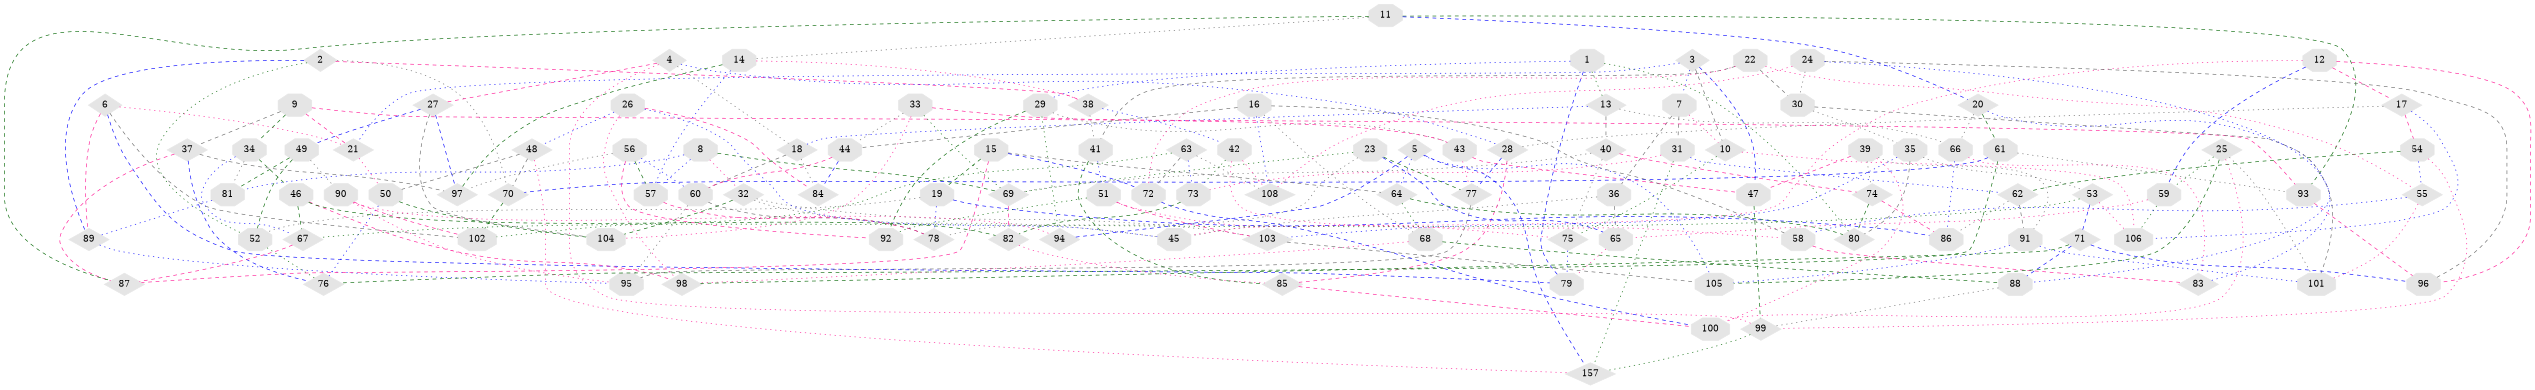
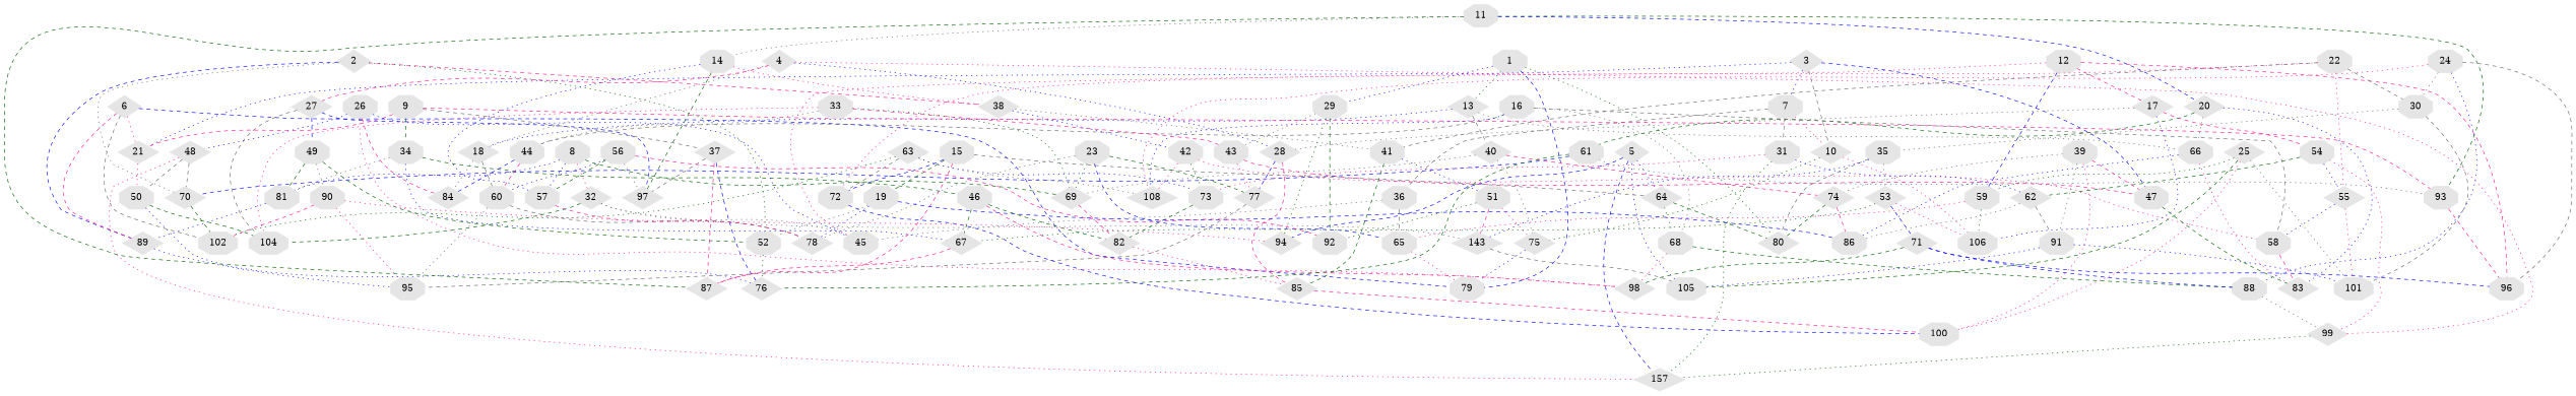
  graph {
    node [color=gray90 shape=octagon style=filled]
    edge [color=deeppink style=dotted]
    13 [shape=diamond]
    1
    29
    79
    80 [shape=diamond]
    18 [shape=diamond]
    40 [shape=diamond]
    66
    94 [shape=diamond]
    43
    92
    2 [shape=diamond]
    38 [shape=diamond]
    52
    70 [shape=diamond]
    89 [shape=diamond]
    41
    42
    76 [shape=diamond]
    102
    95
    3 [shape=diamond]
    7
    10 [shape=diamond]
    21 [shape=diamond]
    47
    31
    36
    75 [shape=diamond]
    106
    50
    83 [shape=diamond]
    4 [shape=diamond]
    27 [shape=diamond]
    28 [shape=diamond]
    99 [shape=diamond]
    60
    84 [shape=diamond]
    97 [shape=diamond]
    49
    104
    77 [shape=diamond]
    85 [shape=diamond]
    n44 [label=157 shape=diamond]
    5 [shape=diamond]
    64 [shape=diamond]
    105
    68
    6 [shape=diamond]
    62 [shape=diamond]
    73
    45
    65
    32 [shape=diamond]
    8
    57
    81
    69 [shape=diamond]
-   103 [shape=diamond]
+   103 [shape=diamond label=143]
    78 [shape=diamond]
    9
    34
    37 [shape=diamond]
    93
    46
    67 [shape=diamond]
    87 [shape=diamond]
    96
    11
    14
    20 [shape=diamond]
    61
    17 [shape=diamond]
    12
    59
    54
    74 [shape=diamond]
    86
    15
    19
    72
    100
    16
    44
    58
    108 [shape=diamond]
    88
    98 [shape=diamond]
    55 [shape=diamond]
    22
    30
    101
    35
    51
    23
    82 [shape=diamond]
    24
    25 [shape=diamond]
    26
    48 [shape=diamond]
    90
    53 [shape=diamond]
    91
    33
    71 [shape=diamond]
    39
    56
    63 [shape=diamond]
    13 -- 18 [color=blue]
    13 -- 40 [color=gray40 style=dashed]
    13 -- 66 [color=gray40]
    1 -- 13 [color=darkgreen]
    1 -- 29 [color=blue]
    1 -- 79 [color=blue style=dashed]
    1 -- 80 [color=darkgreen]
    29 -- 94 [color=darkgreen]
    29 -- 43 [color=gray40]
    29 -- 92 [color=darkgreen style=dashed]
    18 -- 60 [color=gray40 style=dashed]
    18 -- 84 [color=gray40]
    40 -- 75 [color=gray40]
    40 -- 69 [color=gray40]
    40 -- 74 [style=dashed]
    66 -- 83
    66 -- 86 [color=blue]
    43 -- 47 [style=dashed]
    43 -- 77
    2 -- 38 [style=dashed]
    2 -- 52 [color=darkgreen]
    2 -- 70 [color=gray40]
    2 -- 89 [color=blue style=dashed]
    38 -- 41 [color=gray40]
    38 -- 42 [color=blue]
    52 -- 76 [color=darkgreen]
    70 -- 102 [color=darkgreen style=dashed]
    89 -- 95 [color=blue]
    41 -- 85 [color=darkgreen style=dashed]
    41 -- 51 [color=blue]
    42 -- 73 [color=darkgreen]
    42 -- 58
    42 -- 108
    3 -- 7 [color=blue]
    3 -- 10 [color=gray40 style=dashed]
    3 -- 21 [color=blue]
    3 -- 47 [color=blue style=dashed]
    7 -- 10
    7 -- 31 [color=gray40 style=dashed]
    7 -- 36 [color=gray40 style=dashed]
    10 -- 75 [color=darkgreen]
    10 -- 106
    21 -- 50
-   47 -- 99 [color=darkgreen style=dashed]
+   47 -- 83 [color=darkgreen style=dashed]
    31 -- n44 [color=darkgreen]
    31 -- 62 [color=blue]
    31 -- 73
    36 -- 45 [color=gray40]
    36 -- 65 [color=gray40 style=dashed]
    75 -- 79 [color=blue]
    50 -- 76 [color=blue]
    50 -- 104 [color=darkgreen style=dashed]
    4 -- 18 [color=gray40]
    4 -- 27 [style=dashed]
    4 -- 28 [color=blue]
    4 -- 99
    27 -- 97 [color=blue style=dashed]
    27 -- 49 [color=blue style=dashed]
    27 -- 104 [color=gray40 style=dashed]
    28 -- 77 [color=blue style=dashed]
    28 -- 85 [style=dashed]
    99 -- n44 [color=darkgreen]
    60 -- 95 [color=gray40]
    60 -- 78 [color=gray40 style=dashed]
    49 -- 52 [color=darkgreen style=dashed]
    49 -- 81 [color=darkgreen style=dashed]
    49 -- 90 [color=gray40]
    77 -- 95 [color=gray40 style=dashed]
    85 -- 100 [style=dashed]
    5 -- 94 [color=blue style=dashed]
    5 -- n44 [color=blue style=dashed]
    5 -- 64 [color=blue]
    5 -- 105 [color=blue]
    64 -- 80 [color=darkgreen style=dashed]
    64 -- 68 [color=darkgreen]
    68 -- 88 [color=darkgreen style=dashed]
    68 -- 98
    6 -- 79 [color=blue style=dashed]
    6 -- 89 [style=dashed]
    6 -- 102 [color=gray40 style=dashed]
    6 -- 21
    62 -- 86 [color=gray40]
    62 -- 91 [color=gray40 style=dashed]
    73 -- 82 [color=darkgreen style=dashed]
    65 -- 79
    32 -- 104 [color=darkgreen style=dashed]
    32 -- 45 [color=gray40]
    32 -- 103 [color=gray40]
    8 -- 32
    8 -- 57 [color=blue]
    8 -- 81 [color=blue]
    8 -- 69 [color=darkgreen style=dashed]
    57 -- 78 [style=dashed]
    81 -- 89 [color=blue]
    69 -- 82 [style=dashed]
    103 -- 105 [color=gray40 style=dashed]
    9 -- 21 [style=dashed]
    9 -- 34 [color=darkgreen style=dashed]
    9 -- 37 [color=gray40 style=dashed]
    9 -- 93 [style=dashed]
    34 -- 81 [color=gray40]
    34 -- 46 [color=darkgreen style=dashed]
    34 -- 67 [color=blue]
    37 -- 76 [color=blue style=dashed]
    37 -- 97 [color=gray40 style=dashed]
    37 -- 87 [style=dashed]
    93 -- 96 [style=dashed]
    46 -- 67 [color=darkgreen style=dashed]
    46 -- 98 [style=dashed]
    46 -- 82 [color=darkgreen style=dashed]
    67 -- 87 [style=dashed]
    11 -- 93 [color=darkgreen style=dashed]
    11 -- 87 [color=darkgreen style=dashed]
    11 -- 14 [color=gray40]
    11 -- 20 [color=blue style=dashed]
    14 -- 38
    14 -- 97 [color=darkgreen style=dashed]
    14 -- 57 [color=blue]
    20 -- 66 [color=gray40]
    20 -- 83 [color=blue]
    20 -- 61 [color=darkgreen style=dashed]
    61 -- 70 [color=blue style=dashed]
    61 -- 76 [color=darkgreen style=dashed]
    61 -- 93 [color=gray40]
    17 -- 106 [color=blue]
    17 -- 28 [color=gray40]
    17 -- 54 [style=dashed]
    12 -- 45
    12 -- 96 [style=dashed]
    12 -- 17 [style=dashed]
    12 -- 59 [color=blue style=dashed]
    59 -- 106 [color=darkgreen]
    59 -- 65
    54 -- 99
    54 -- 62 [color=darkgreen style=dashed]
    54 -- 55 [color=blue]
    74 -- 80 [color=darkgreen style=dashed]
    74 -- 86 [style=dashed]
    15 -- 64 [color=gray40 style=dashed]
    15 -- 87 [style=dashed]
    15 -- 19 [color=darkgreen style=dashed]
    15 -- 72 [color=blue style=dashed]
    19 -- 52 [color=gray40]
    19 -- 78 [color=blue]
    19 -- 86 [color=blue style=dashed]
    72 -- 100 [color=blue style=dashed]
    16 -- 68 [color=gray40]
    16 -- 44 [color=gray40 style=dashed]
    16 -- 58 [color=gray40 style=dashed]
    16 -- 108 [color=blue]
    44 -- 60 [style=dashed]
    44 -- 84 [color=blue style=dashed]
    58 -- 83 [style=dashed]
    88 -- 99 [color=gray40]
    55 -- 58 [color=blue]
    55 -- 101
    22 -- 41 [color=gray40 style=dashed]
    22 -- 72
    22 -- 55
    22 -- 30 [color=gray40 style=dashed]
    30 -- 101 [color=gray40 style=dashed]
    30 -- 35 [color=gray40]
    35 -- 80 [color=gray40 style=dashed]
    35 -- 103 [color=blue]
    35 -- 53 [color=gray40]
    51 -- 92 [color=darkgreen]
    51 -- 75
    51 -- 103 [style=dashed]
    23 -- 77 [color=darkgreen style=dashed]
    23 -- 65 [color=blue style=dashed]
    23 -- 69 [color=darkgreen]
    23 -- 78 [color=gray40]
    82 -- 85
    24 -- 96 [color=gray40 style=dashed]
    24 -- 108
    24 -- 88 [color=blue]
    24 -- 30 [color=gray40]
    25 -- 105 [color=darkgreen style=dashed]
    25 -- 59 [color=darkgreen]
    25 -- 100
    25 -- 101 [color=gray40]
    26 -- 84 [style=dashed]
    26 -- 45 [color=blue]
    26 -- 98
    26 -- 48 [color=blue]
    48 -- 70 [color=gray40 style=dashed]
    48 -- 50 [color=gray40 style=dashed]
    48 -- n44
    90 -- 94
    90 -- 102 [style=dashed]
    90 -- 95
    53 -- 106
    53 -- 67 [color=darkgreen]
    53 -- 71 [color=blue style=dashed]
    91 -- 105 [color=blue]
    91 -- 101 [color=blue]
    33 -- 43 [style=dashed]
    33 -- 104
    33 -- 69 [color=darkgreen]
    33 -- 44 [color=gray40]
    71 -- 96 [color=blue style=dashed]
    71 -- 88 [color=blue style=dashed]
    71 -- 98 [color=darkgreen style=dashed]
    39 -- 47 [style=dashed]
    39 -- 74 [color=gray40]
    39 -- 100
    39 -- 91 [color=gray40]
    56 -- 92 [style=dashed]
    56 -- 60 [color=blue]
    56 -- 97 [color=gray40]
    56 -- 57 [color=darkgreen style=dashed]
    63 -- 102 [color=darkgreen]
    63 -- 73 [color=blue]
    63 -- 72 [color=gray40 style=dashed]
    63 -- 108 [color=gray40]
  }
